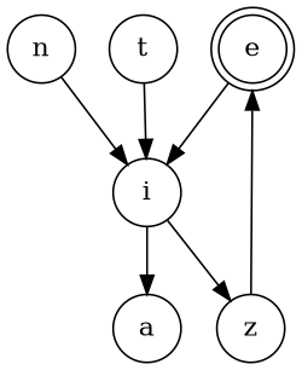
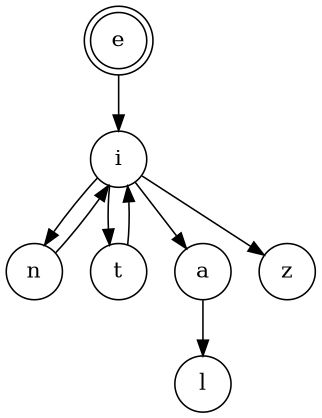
  digraph {
    node [color=black shape=circle]
    e [shape=doublecircle]
    i
    n
    t
    a
    z
+   l
    e -> i
+   i -> n
+   i -> t
    i -> a
    i -> z
    n -> i
    t -> i
-   z -> e
+   a -> l
  }
